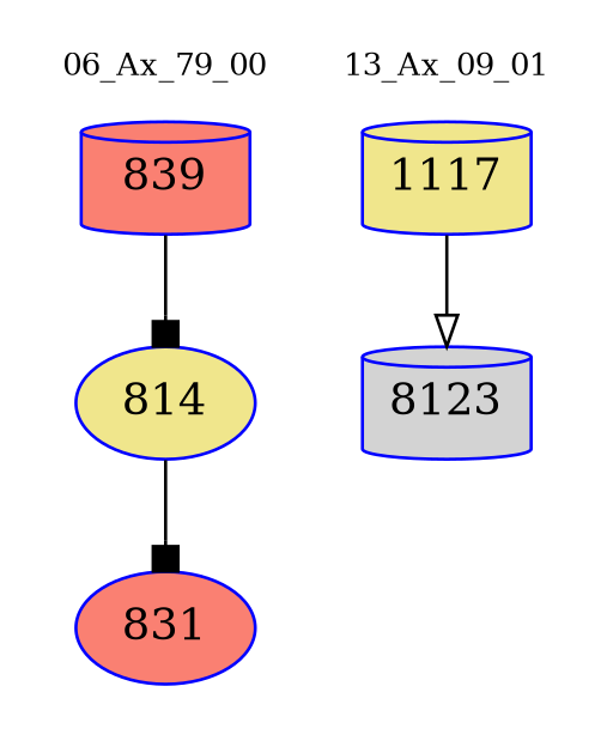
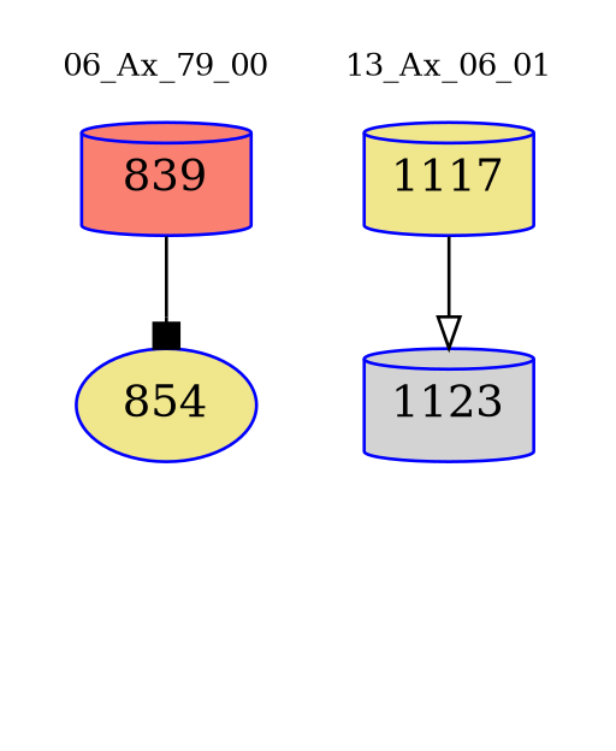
  digraph {
    node [color=blue fillcolor=salmon shape=cylinder style=filled]
    edge [arrowhead=box color=black]
    n1 [label=839]
-   n2 [fillcolor=khaki label=814 shape=ellipse]
-   n3 [label=831 shape=ellipse]
+   n2 [fillcolor=khaki label=854 shape=ellipse]
    n4 [fillcolor=khaki label=1117]
-   n5 [fillcolor=lightgrey label=8123]
+   n5 [fillcolor=lightgrey label=1123]
    subgraph cluster_1 {
      color=white
      fontsize=10
      label="06_Ax_79_00"
      n1
      n2
-     n3
    }
    subgraph cluster_2 {
      color=white
      fontsize=10
-     label="13_Ax_09_01"
+     label="13_Ax_06_01"
      n4
      n5
    }
    n1 -> n2
-   n2 -> n3
    n4 -> n5 [arrowhead=onormal]
  }
